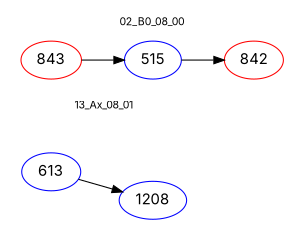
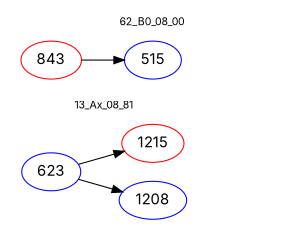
  digraph {
    fontname=Inter
    rankdir=LR
    node [color=blue fontname=Inter]
    edge [color=black fontname=Inter]
-   n1 [label=613]
+   n1 [label=623]
    n2 [label=1208]
+   n3 [color=red label=1215]
    n4 [label=515]
-   n5 [color=red label=842]
    n6 [color=red label=843]
    subgraph cluster_1 {
      color=white
      fontsize=10
-     label="13_Ax_08_01"
+     label="13_Ax_08_81"
      n1
      n2
+     n3
    }
    subgraph cluster_2 {
      color=white
      fontsize=10
-     label="02_B0_08_00"
+     label="62_B0_08_00"
      n4
-     n5
      n6
    }
    n1 -> n2
-   n4 -> n5
+   n1 -> n3
    n6 -> n4
  }
